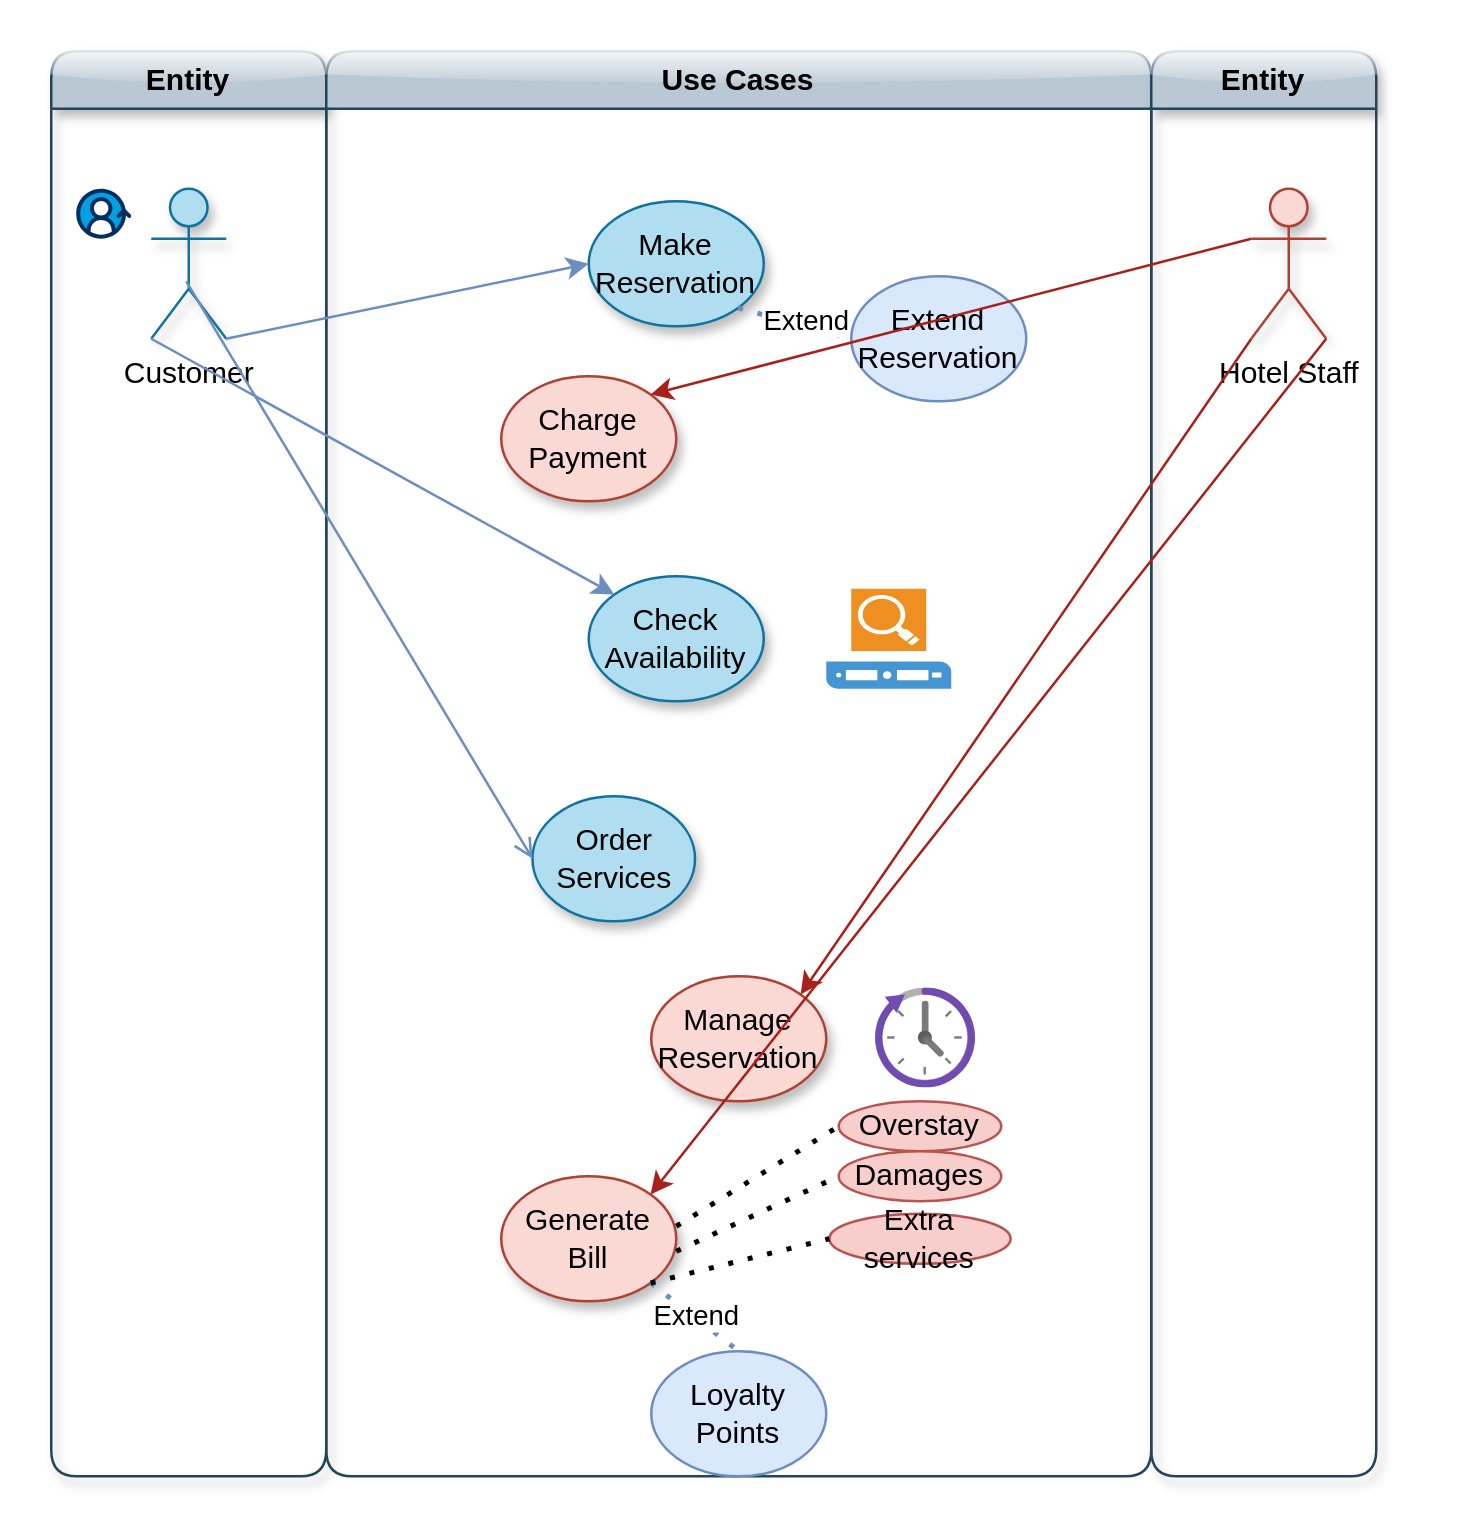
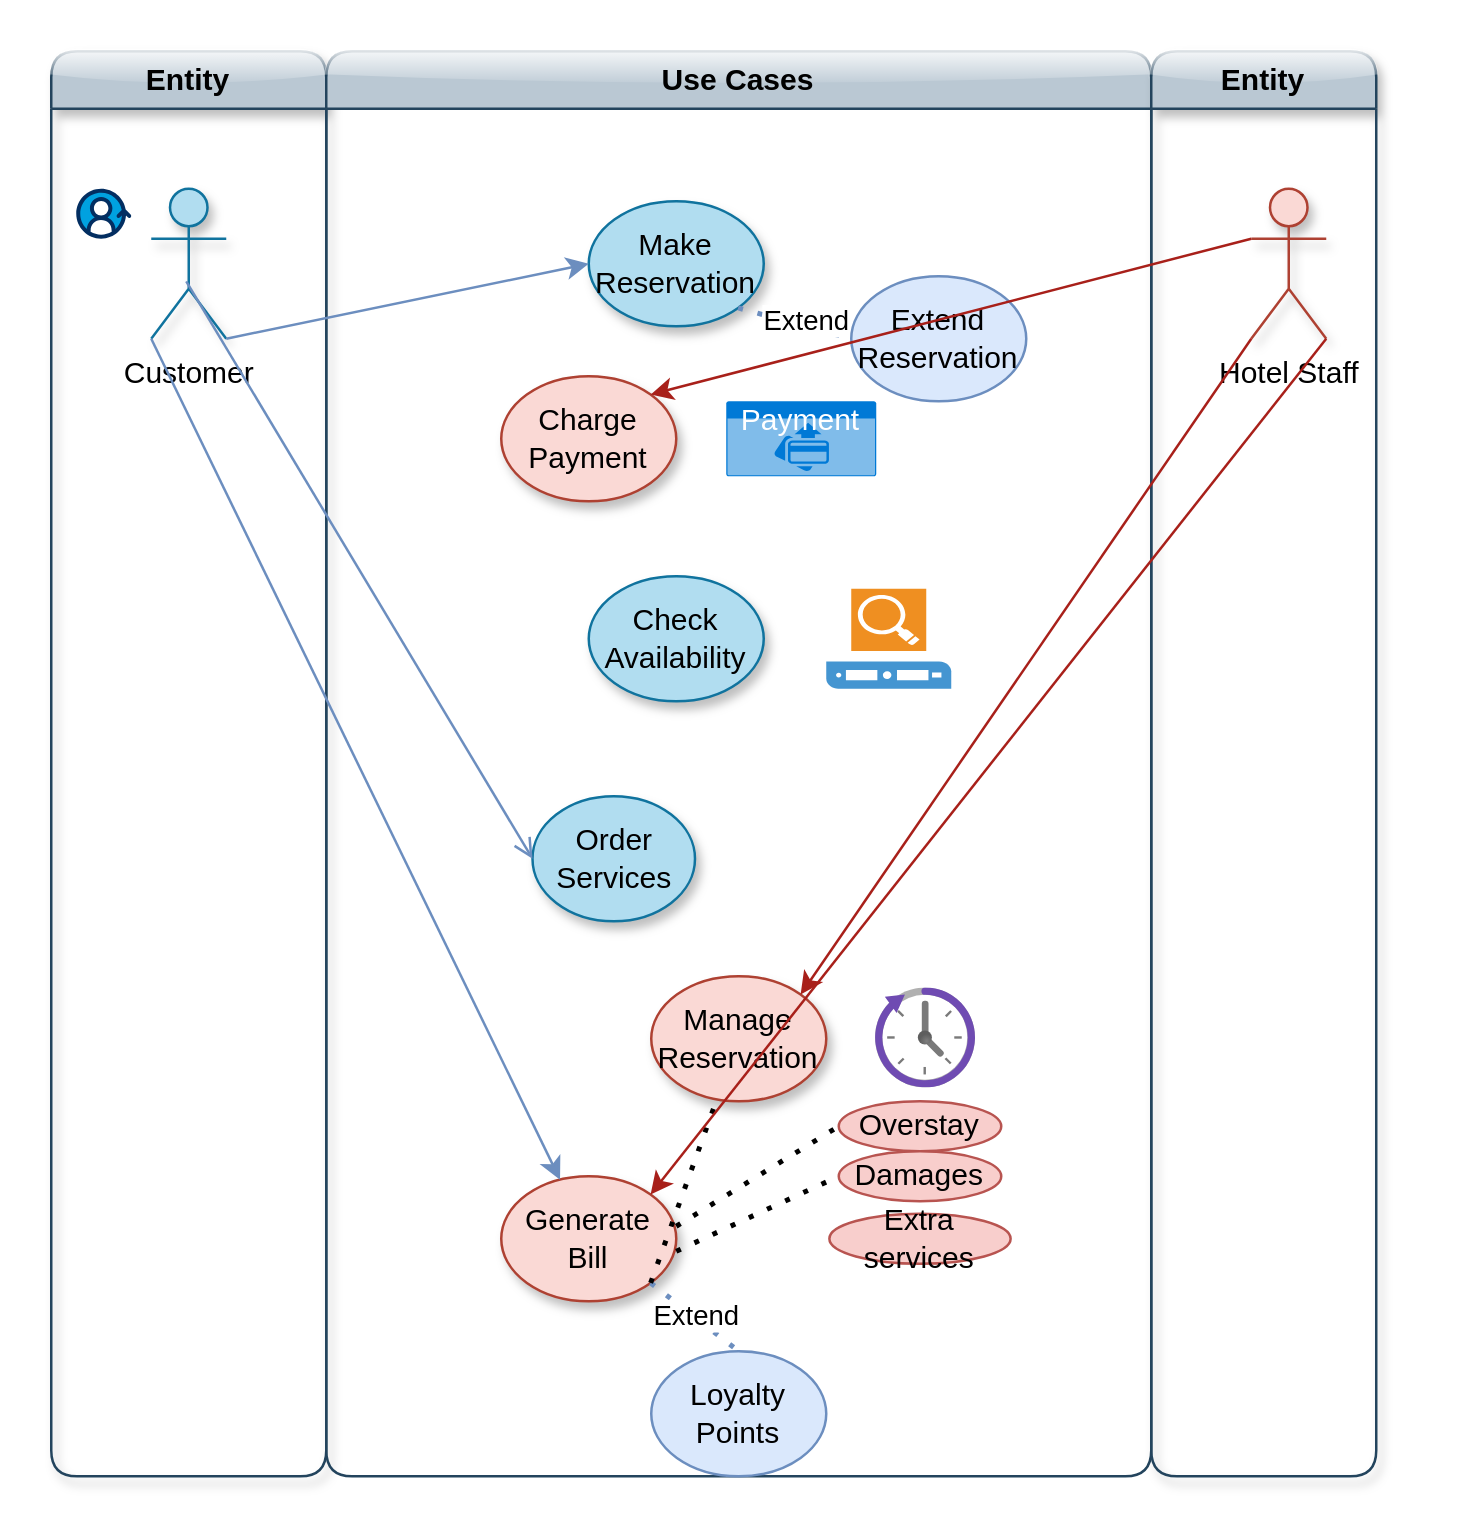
  <mxCell id="0" />
  <mxCell id="1" parent="0" />
  <mxCell id="2" value="Entity" style="swimlane;whiteSpace=wrap;startSize=23;fillColor=#bac8d3;strokeColor=#23445d;shadow=1;glass=1;rounded=1;" parent="1" vertex="1"><mxGeometry x="20" y="20" width="110" height="570" as="geometry" /></mxCell>
  <mxCell id="3" value="Customer" style="shape=umlActor;verticalLabelPosition=bottom;verticalAlign=top;html=1;fillColor=#b1ddf0;strokeColor=#10739e;shadow=1;" parent="2" vertex="1"><mxGeometry x="40" y="55" width="30" height="60" as="geometry" /></mxCell>
  <mxCell id="4" value="" style="verticalLabelPosition=bottom;aspect=fixed;html=1;shape=mxgraph.salesforce.customer_360;" parent="2" vertex="1"><mxGeometry x="10" y="55" width="21.98" height="20" as="geometry" /></mxCell>
  <mxCell id="5" value="Use Cases" style="swimlane;whiteSpace=wrap;fillColor=#bac8d3;strokeColor=#23445d;rounded=1;shadow=0;glass=1;gradientColor=none;" parent="1" vertex="1"><mxGeometry x="130" y="20" width="330" height="570" as="geometry" /></mxCell>
  <mxCell id="6" value="Make Reservation" style="ellipse;whiteSpace=wrap;html=1;fillColor=#b1ddf0;strokeColor=#10739e;shadow=1;" parent="5" vertex="1"><mxGeometry x="105" y="60" width="70" height="50" as="geometry" /></mxCell>
  <mxCell id="7" value="Charge Payment" style="ellipse;whiteSpace=wrap;html=1;fillColor=#fad9d5;strokeColor=#ae4132;shadow=1;" parent="5" vertex="1"><mxGeometry x="70" y="130" width="70" height="50" as="geometry" /></mxCell>
  <mxCell id="8" value="Check Availability" style="ellipse;whiteSpace=wrap;html=1;fillColor=#b1ddf0;strokeColor=#10739e;shadow=1;" parent="5" vertex="1"><mxGeometry x="105" y="210" width="70" height="50" as="geometry" /></mxCell>
  <mxCell id="9" value="Manage Reservation" style="ellipse;whiteSpace=wrap;html=1;fillColor=#fad9d5;strokeColor=#ae4132;shadow=1;" parent="5" vertex="1"><mxGeometry x="130" y="370" width="70" height="50" as="geometry" /></mxCell>
  <mxCell id="10" value="Generate Bill" style="ellipse;whiteSpace=wrap;html=1;fillColor=#fad9d5;strokeColor=#ae4132;shadow=1;" parent="5" vertex="1"><mxGeometry x="70" y="450" width="70" height="50" as="geometry" /></mxCell>
  <mxCell id="11" value="" style="shape=image;html=1;verticalAlign=top;verticalLabelPosition=bottom;labelBackgroundColor=#ffffff;imageAspect=0;aspect=fixed;image=https://cdn0.iconfinder.com/data/icons/business-startup-10/50/38-128.png" parent="5" vertex="1"><mxGeometry x="190" y="40" width="40" height="40" as="geometry" /></mxCell>
+ <mxCell id="12" value="Payment" style="html=1;whiteSpace=wrap;strokeColor=none;fillColor=#0079D6;labelPosition=center;verticalLabelPosition=middle;verticalAlign=top;align=center;fontSize=12;outlineConnect=0;spacingTop=-6;fontColor=#FFFFFF;sketch=0;shape=mxgraph.sitemap.payment;" parent="5" vertex="1"><mxGeometry x="160" y="140" width="60" height="30" as="geometry" /></mxCell>
  <mxCell id="13" value="" style="shadow=0;dashed=0;html=1;strokeColor=none;fillColor=#4495D1;labelPosition=center;verticalLabelPosition=bottom;verticalAlign=top;align=center;outlineConnect=0;shape=mxgraph.veeam.2d.veeam_backup_search_server;" parent="5" vertex="1"><mxGeometry x="200" y="215" width="50" height="40" as="geometry" /></mxCell>
  <mxCell id="14" value="" style="shape=image;html=1;verticalAlign=top;verticalLabelPosition=bottom;labelBackgroundColor=#ffffff;imageAspect=0;aspect=fixed;image=https://cdn1.iconfinder.com/data/icons/ios-11-glyphs/30/order-128.png" parent="5" vertex="1"><mxGeometry x="150" y="298" width="50" height="50" as="geometry" /></mxCell>
  <mxCell id="15" value="" style="image;aspect=fixed;html=1;points=[];align=center;fontSize=12;image=img/lib/azure2/general/Reservations.svg;" parent="5" vertex="1"><mxGeometry x="220" y="375" width="40" height="40" as="geometry" /></mxCell>
  <mxCell id="16" value="" style="shape=image;html=1;verticalAlign=top;verticalLabelPosition=bottom;labelBackgroundColor=#ffffff;imageAspect=0;aspect=fixed;image=https://cdn1.iconfinder.com/data/icons/ionicons-outline-vol-2/512/receipt-outline-128.png" parent="5" vertex="1"><mxGeometry x="20" y="452.5" width="45" height="45" as="geometry" /></mxCell>
  <mxCell id="17" value="Extend Reservation" style="ellipse;whiteSpace=wrap;html=1;fillColor=#dae8fc;strokeColor=#6c8ebf;" vertex="1" parent="5"><mxGeometry x="210" y="90" width="70" height="50" as="geometry" /></mxCell>
  <mxCell id="18" value="" style="endArrow=none;dashed=1;html=1;dashPattern=1 3;strokeWidth=2;rounded=0;exitX=1;exitY=1;exitDx=0;exitDy=0;entryX=0;entryY=0.5;entryDx=0;entryDy=0;fillColor=#dae8fc;strokeColor=#6c8ebf;" edge="1" parent="5" source="6" target="17"><mxGeometry width="50" height="50" relative="1" as="geometry"><mxPoint x="130" y="310" as="sourcePoint" /><mxPoint x="180" y="260" as="targetPoint" /></mxGeometry></mxCell>
  <mxCell id="19" value="Extend" style="edgeLabel;html=1;align=center;verticalAlign=middle;resizable=0;points=[];" vertex="1" connectable="0" parent="18"><mxGeometry x="0.14" y="2" relative="1" as="geometry"><mxPoint as="offset" /></mxGeometry></mxCell>
  <mxCell id="20" value="Loyalty Points" style="ellipse;whiteSpace=wrap;html=1;fillColor=#dae8fc;strokeColor=#6c8ebf;" vertex="1" parent="5"><mxGeometry x="130" y="520" width="70" height="50" as="geometry" /></mxCell>
  <mxCell id="21" value="" style="endArrow=none;dashed=1;html=1;dashPattern=1 3;strokeWidth=2;rounded=0;exitX=1;exitY=1;exitDx=0;exitDy=0;entryX=0.5;entryY=0;entryDx=0;entryDy=0;fillColor=#dae8fc;strokeColor=#6c8ebf;" edge="1" parent="5" source="10" target="20"><mxGeometry width="50" height="50" relative="1" as="geometry"><mxPoint x="40" y="330" as="sourcePoint" /><mxPoint x="90" y="280" as="targetPoint" /></mxGeometry></mxCell>
  <mxCell id="22" value="Extend" style="edgeLabel;html=1;align=center;verticalAlign=middle;resizable=0;points=[];" vertex="1" connectable="0" parent="21"><mxGeometry x="0.013" y="1" relative="1" as="geometry"><mxPoint x="-1" as="offset" /></mxGeometry></mxCell>
  <mxCell id="23" value="Overstay" style="ellipse;whiteSpace=wrap;html=1;fillColor=#f8cecc;strokeColor=#b85450;" vertex="1" parent="5"><mxGeometry x="205" y="420" width="65" height="20" as="geometry" /></mxCell>
  <mxCell id="24" value="Damages" style="ellipse;whiteSpace=wrap;html=1;fillColor=#f8cecc;strokeColor=#b85450;" vertex="1" parent="5"><mxGeometry x="205" y="440" width="65" height="20" as="geometry" /></mxCell>
  <mxCell id="25" value="Extra services" style="ellipse;whiteSpace=wrap;html=1;fillColor=#f8cecc;strokeColor=#b85450;" vertex="1" parent="5"><mxGeometry x="201.25" y="465" width="72.5" height="20" as="geometry" /></mxCell>
- <mxCell id="26" value="" style="endArrow=none;dashed=1;html=1;dashPattern=1 3;strokeWidth=2;rounded=0;entryX=0;entryY=0.5;entryDx=0;entryDy=0;exitX=1;exitY=1;exitDx=0;exitDy=0;" edge="1" parent="5" source="10" target="25"><mxGeometry width="50" height="50" relative="1" as="geometry"><mxPoint x="140" y="497.5" as="sourcePoint" /><mxPoint x="190" y="447.5" as="targetPoint" /></mxGeometry></mxCell>
+ <mxCell id="26" value="" style="endArrow=none;dashed=1;html=1;dashPattern=1 3;strokeWidth=2;rounded=0;exitX=1;exitY=1;exitDx=0;exitDy=0;" edge="1" parent="5" source="10" target="9"><mxGeometry width="50" height="50" relative="1" as="geometry"><mxPoint x="140" y="497.5" as="sourcePoint" /><mxPoint x="190" y="447.5" as="targetPoint" /></mxGeometry></mxCell>
  <mxCell id="27" value="Order Services" style="ellipse;whiteSpace=wrap;html=1;fillColor=#b1ddf0;strokeColor=#10739e;shadow=1;" parent="5" vertex="1"><mxGeometry x="82.5" y="298" width="65" height="50" as="geometry" /></mxCell>
  <mxCell id="28" value="" style="endArrow=none;dashed=1;html=1;dashPattern=1 3;strokeWidth=2;rounded=0;entryX=0;entryY=0.5;entryDx=0;entryDy=0;" edge="1" parent="5" target="23"><mxGeometry width="50" height="50" relative="1" as="geometry"><mxPoint x="140" y="470" as="sourcePoint" /><mxPoint x="190" y="420" as="targetPoint" /></mxGeometry></mxCell>
  <mxCell id="29" value="" style="endArrow=none;dashed=1;html=1;dashPattern=1 3;strokeWidth=2;rounded=0;entryX=0;entryY=0.5;entryDx=0;entryDy=0;" edge="1" parent="5" target="24"><mxGeometry width="50" height="50" relative="1" as="geometry"><mxPoint x="140" y="480" as="sourcePoint" /><mxPoint x="190" y="430" as="targetPoint" /></mxGeometry></mxCell>
  <mxCell id="30" value="Entity" style="swimlane;whiteSpace=wrap;startSize=23;fillColor=#bac8d3;strokeColor=#23445d;shadow=1;glass=1;rounded=1;" parent="1" vertex="1"><mxGeometry x="460" y="20" width="90" height="570" as="geometry" /></mxCell>
  <mxCell id="31" value="Hotel Staff" style="shape=umlActor;verticalLabelPosition=bottom;verticalAlign=top;html=1;fillColor=#fad9d5;strokeColor=#ae4132;shadow=1;" parent="30" vertex="1"><mxGeometry x="40" y="55" width="30" height="60" as="geometry" /></mxCell>
  <mxCell id="32" value="" style="shape=image;html=1;verticalAlign=top;verticalLabelPosition=bottom;labelBackgroundColor=#ffffff;imageAspect=0;aspect=fixed;image=https://cdn1.iconfinder.com/data/icons/building-vol-3-3/512/3-128.png" parent="30" vertex="1"><mxGeometry x="80" y="45" width="30" height="30" as="geometry" /></mxCell>
  <mxCell id="33" value="" style="endArrow=classic;html=1;rounded=0;strokeColor=#A8201A;fontColor=#143642;fillColor=#FAE5C7;entryX=1;entryY=0;entryDx=0;entryDy=0;exitX=0;exitY=0.333;exitDx=0;exitDy=0;exitPerimeter=0;" parent="1" source="31" target="7" edge="1"><mxGeometry width="50" height="50" relative="1" as="geometry"><mxPoint x="250" y="290" as="sourcePoint" /><mxPoint x="300" y="240" as="targetPoint" /></mxGeometry></mxCell>
  <mxCell id="34" value="" style="endArrow=classic;html=1;rounded=0;strokeColor=#A8201A;fontColor=#143642;fillColor=#FAE5C7;exitX=0;exitY=1;exitDx=0;exitDy=0;exitPerimeter=0;entryX=1;entryY=0;entryDx=0;entryDy=0;" parent="1" source="31" target="9" edge="1"><mxGeometry width="50" height="50" relative="1" as="geometry"><mxPoint x="250" y="290" as="sourcePoint" /><mxPoint x="300" y="240" as="targetPoint" /></mxGeometry></mxCell>
  <mxCell id="35" value="" style="endArrow=classic;html=1;rounded=0;strokeColor=#A8201A;fontColor=#143642;fillColor=#FAE5C7;exitX=1;exitY=1;exitDx=0;exitDy=0;exitPerimeter=0;entryX=1;entryY=0;entryDx=0;entryDy=0;" parent="1" source="31" target="10" edge="1"><mxGeometry width="50" height="50" relative="1" as="geometry"><mxPoint x="250" y="290" as="sourcePoint" /><mxPoint x="300" y="240" as="targetPoint" /></mxGeometry></mxCell>
  <mxCell id="36" value="" style="endArrow=classic;html=1;rounded=0;strokeColor=#6c8ebf;fontColor=#143642;fillColor=#dae8fc;exitX=1;exitY=1;exitDx=0;exitDy=0;exitPerimeter=0;entryX=0;entryY=0.5;entryDx=0;entryDy=0;" parent="1" source="3" target="6" edge="1"><mxGeometry width="50" height="50" relative="1" as="geometry"><mxPoint x="250" y="290" as="sourcePoint" /><mxPoint x="300" y="240" as="targetPoint" /></mxGeometry></mxCell>
- <mxCell id="37" value="" style="endArrow=classic;html=1;rounded=0;strokeColor=#6c8ebf;fontColor=#143642;fillColor=#dae8fc;exitX=0;exitY=1;exitDx=0;exitDy=0;exitPerimeter=0;entryX=0;entryY=0;entryDx=0;entryDy=0;" parent="1" source="3" target="8" edge="1"><mxGeometry width="50" height="50" relative="1" as="geometry"><mxPoint x="250" y="290" as="sourcePoint" /><mxPoint x="300" y="240" as="targetPoint" /></mxGeometry></mxCell>
+ <mxCell id="37" value="" style="endArrow=classic;html=1;rounded=0;strokeColor=#6c8ebf;fontColor=#143642;fillColor=#dae8fc;exitX=0;exitY=1;exitDx=0;exitDy=0;exitPerimeter=0;" parent="1" source="3" target="10" edge="1"><mxGeometry width="50" height="50" relative="1" as="geometry"><mxPoint x="250" y="290" as="sourcePoint" /><mxPoint x="300" y="240" as="targetPoint" /></mxGeometry></mxCell>
  <mxCell id="38" value="" style="endArrow=open;html=1;rounded=0;strokeColor=#6c8ebf;fontColor=#143642;fillColor=#dae8fc;exitX=0.467;exitY=0.617;exitDx=0;exitDy=0;exitPerimeter=0;entryX=0;entryY=0.5;entryDx=0;entryDy=0;" parent="1" source="3" target="27" edge="1"><mxGeometry width="50" height="50" relative="1" as="geometry"><mxPoint x="250" y="290" as="sourcePoint" /><mxPoint x="300" y="240" as="targetPoint" /><Array as="points" /></mxGeometry></mxCell>
